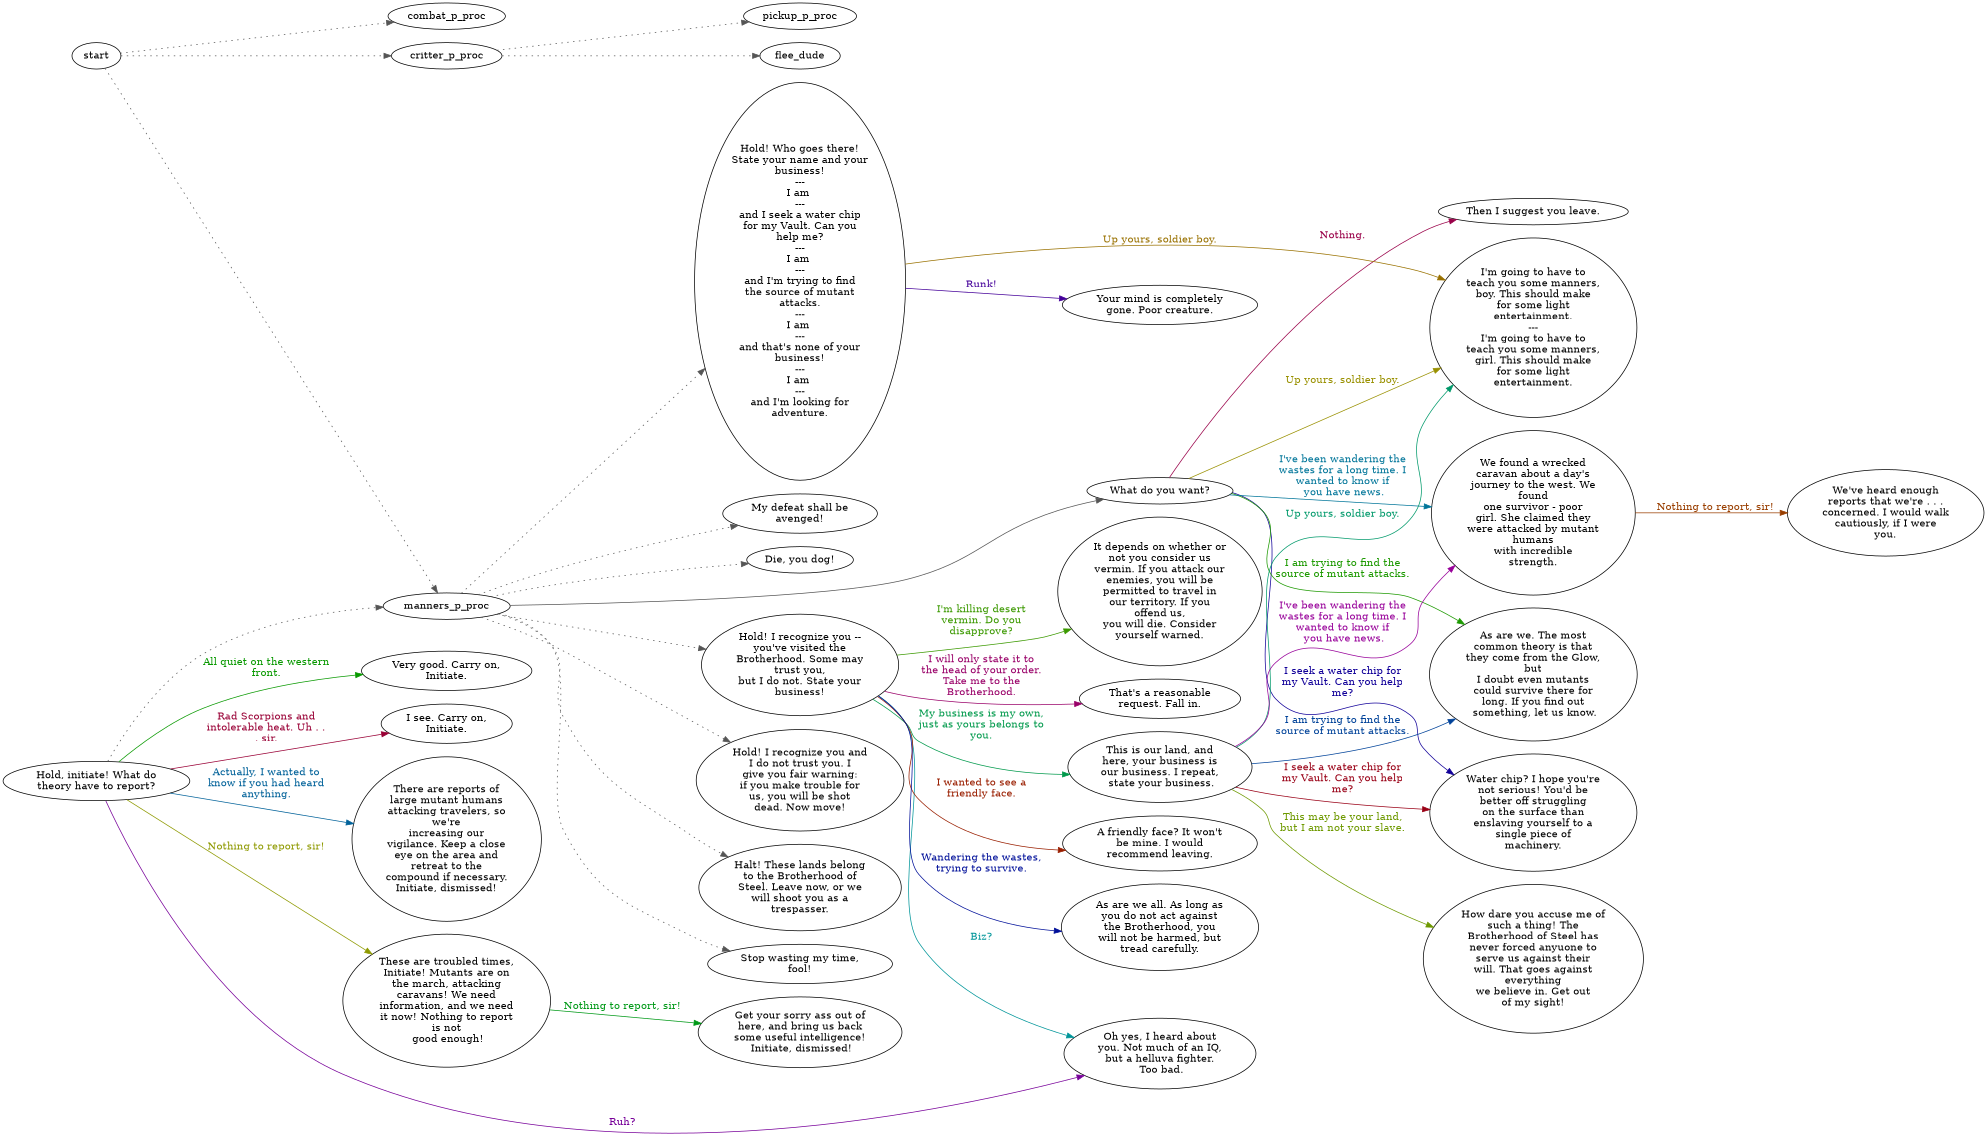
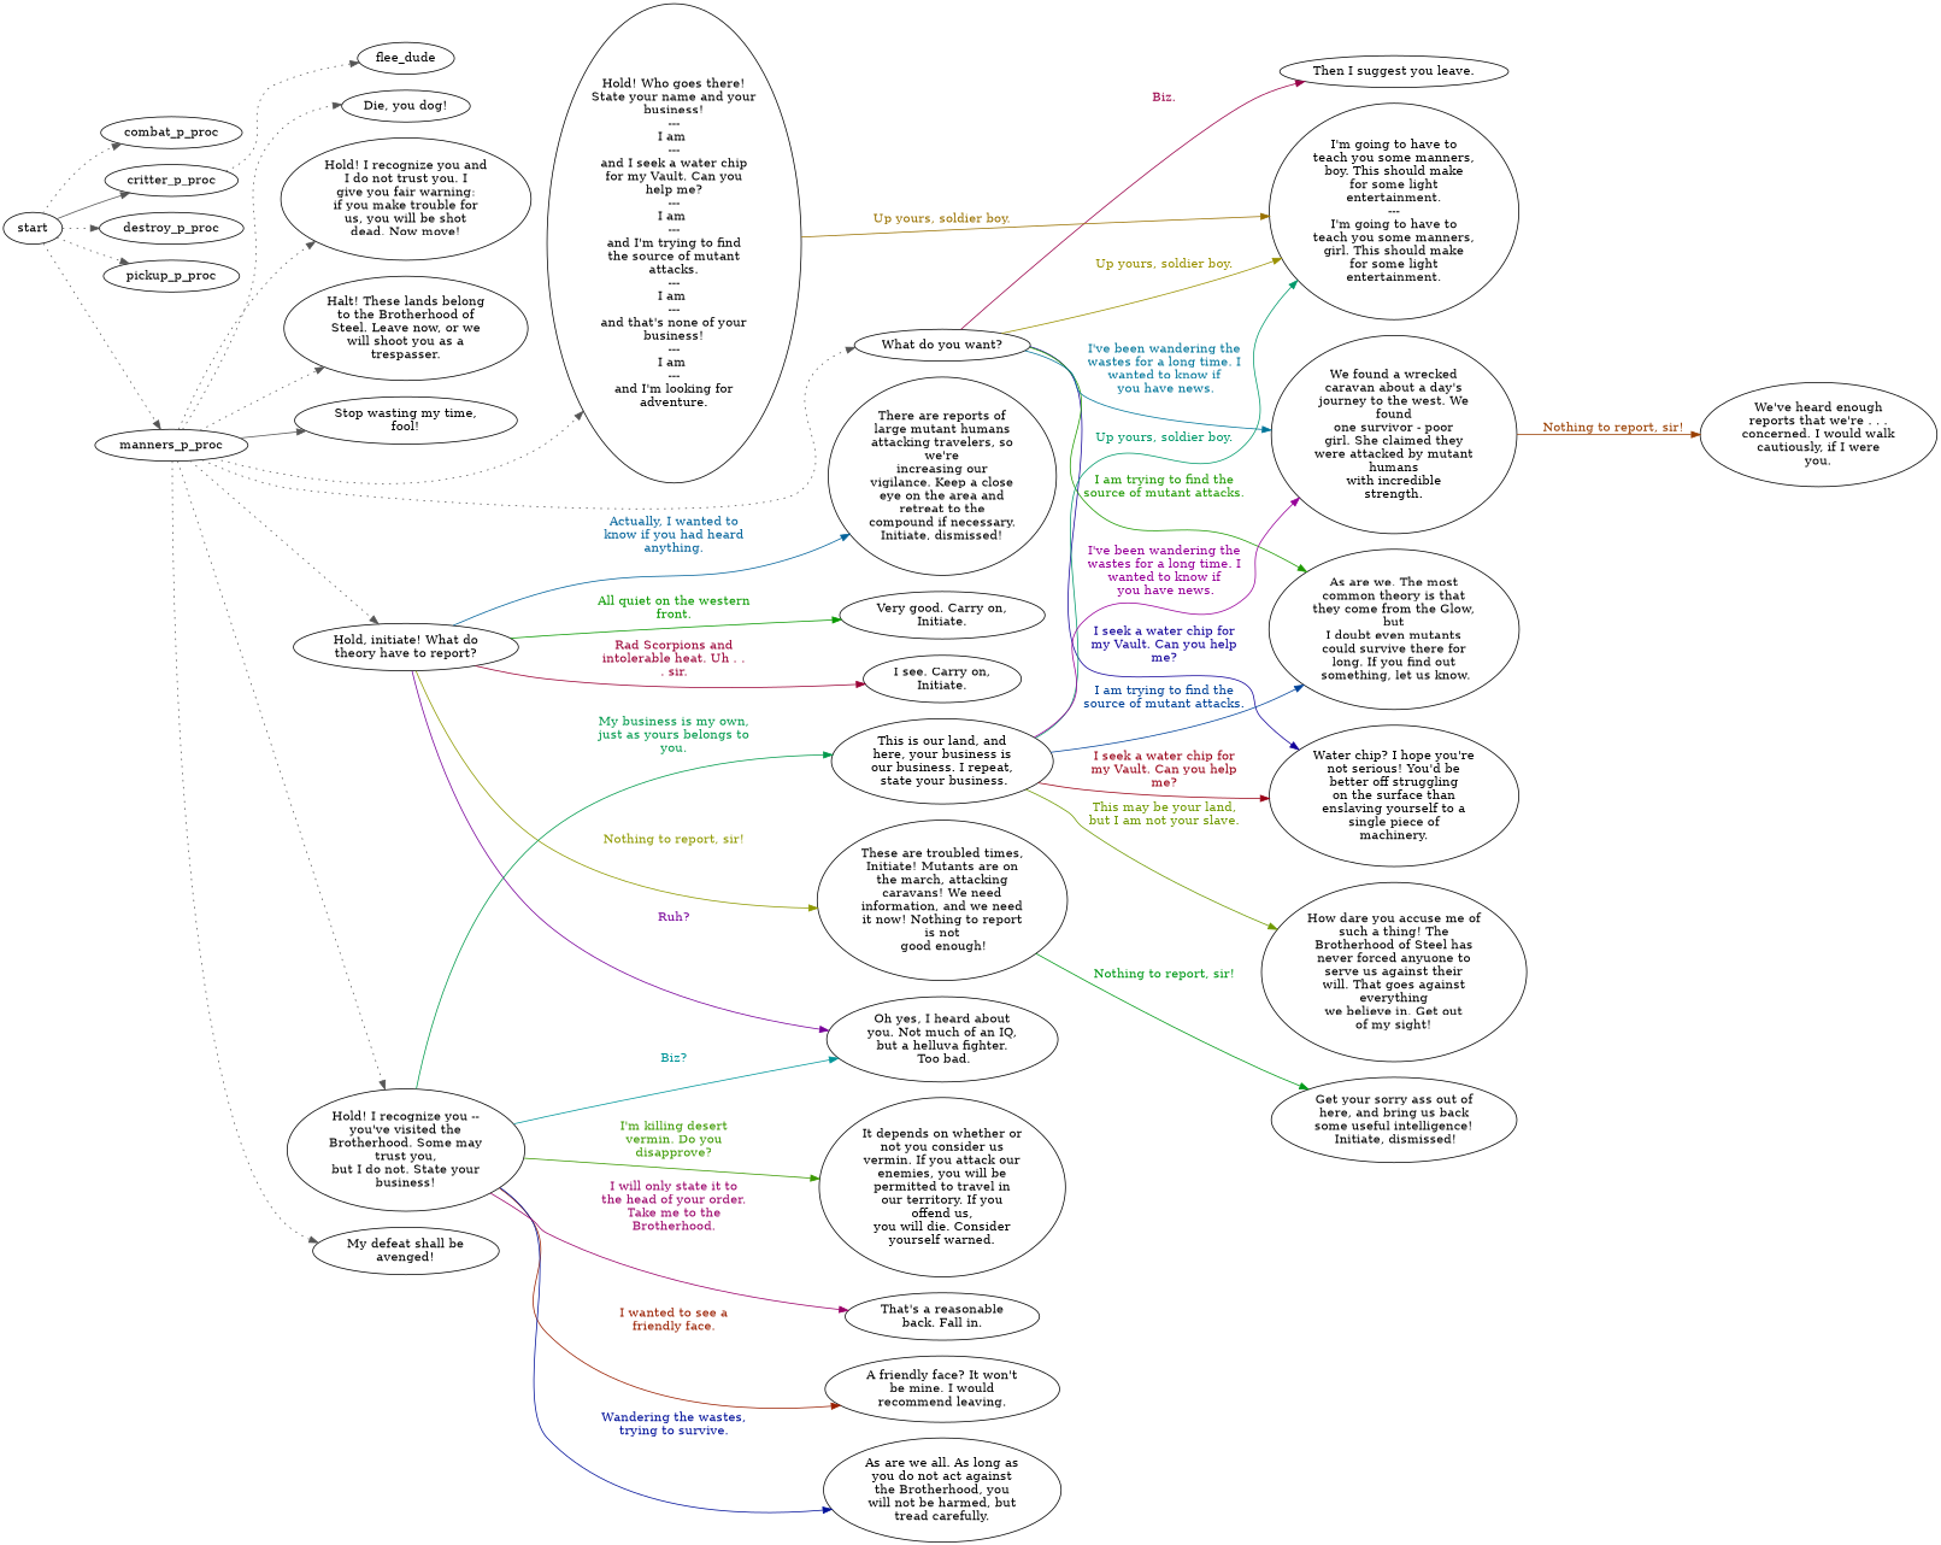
  digraph {
    rankdir=LR
    node [color="#000000" fillcolor="#FFFFFF" style=filled]
    edge [color="#555555"]
    start
    combat_p_proc
    critter_p_proc
+   destroy_p_proc
    pickup_p_proc
    n6 [label=manners_p_proc]
    flee_dude
    n8 [label="Stop wasting my time,\nfool!"]
    n9 [label="What do you want?"]
    n10 [label="My defeat shall be\navenged!"]
    n11 [label="Die, you dog!"]
    n12 [label="Hold, initiate! What do\ntheory have to report?"]
    n13 [label="Hold! I recognize you --\nyou've visited the\nBrotherhood. Some may\ntrust you,\nbut I do not. State your\nbusiness!"]
    n14 [label="Hold! I recognize you and\nI do not trust you. I\ngive you fair warning:\nif you make trouble for\nus, you will be shot\ndead. Now move!"]
    n15 [label="Halt! These lands belong\nto the Brotherhood of\nSteel. Leave now, or we\nwill shoot you as a\ntrespasser."]
    n16 [label="Hold! Who goes there!\nState your name and your\nbusiness!\n---\nI am \n---\nand I seek a water chip\nfor my Vault. Can you\nhelp me?\n---\nI am \n---\nand I'm trying to find\nthe source of mutant\nattacks.\n---\nI am \n---\nand that's none of your\nbusiness!\n---\nI am \n---\nand I'm looking for\nadventure."]
    n17 [label="I'm going to have to\nteach you some manners,\nboy. This should make\nfor some light\nentertainment.\n---\nI'm going to have to\nteach you some manners,\ngirl. This should make\nfor some light\nentertainment."]
    n18 [label="Water chip? I hope you're\nnot serious! You'd be\nbetter off struggling\non the surface than\nenslaving yourself to a\nsingle piece of\nmachinery."]
    n19 [label="As are we. The most\ncommon theory is that\nthey come from the Glow,\nbut\nI doubt even mutants\ncould survive there for\nlong. If you find out\n something, let us know."]
    n20 [label="We found a wrecked\ncaravan about a day's\njourney to the west. We\nfound\none survivor - poor\ngirl. She claimed they\nwere attacked by mutant\nhumans\nwith incredible\nstrength."]
    n21 [label="Then I suggest you leave."]
    n22 [label="Very good. Carry on,\nInitiate."]
    n23 [label="I see. Carry on,\nInitiate."]
    n24 [label="There are reports of\nlarge mutant humans\nattacking travelers, so\nwe're\nincreasing our\nvigilance. Keep a close\neye on the area and\nretreat to the\ncompound if necessary.\nInitiate, dismissed!"]
    n25 [label="These are troubled times,\nInitiate! Mutants are on\nthe march, attacking\ncaravans! We need\ninformation, and we need\nit now! Nothing to report\nis not\n good enough!"]
    n26 [label="Oh yes, I heard about\nyou. Not much of an IQ,\nbut a helluva fighter.\n Too bad."]
    n27 [label="This is our land, and\nhere, your business is\nour business. I repeat,\n state your business."]
    n28 [label="A friendly face? It won't\nbe mine. I would\nrecommend leaving."]
    n29 [label="As are we all. As long as\nyou do not act against\nthe Brotherhood, you\nwill not be harmed, but\ntread carefully."]
    n30 [label="It depends on whether or\nnot you consider us\nvermin. If you attack our\nenemies, you will be\npermitted to travel in\nour territory. If you\noffend us,\nyou will die. Consider\nyourself warned."]
-   n31 [label="That's a reasonable\nrequest. Fall in."]
-   n32 [label="Your mind is completely\ngone. Poor creature."]
+   n31 [label="That's a reasonable\nback. Fall in."]
    n33 [label="We've heard enough\nreports that we're . . .\nconcerned. I would walk\ncautiously, if I were\nyou."]
    n34 [label="Get your sorry ass out of\nhere, and bring us back\nsome useful intelligence!\n Initiate, dismissed!"]
    n35 [label="How dare you accuse me of\nsuch a thing! The\nBrotherhood of Steel has\nnever forced anyuone to\nserve us against their\nwill. That goes against\neverything\nwe believe in. Get out\nof my sight!"]
    start -> combat_p_proc [style=dotted]
-   start -> critter_p_proc [style=dotted]
-   critter_p_proc -> pickup_p_proc [style=dotted]
+   start -> critter_p_proc [style=solid]
+   start -> destroy_p_proc [style=dotted]
+   start -> pickup_p_proc [style=dotted]
    start -> n6 [style=dotted]
    critter_p_proc -> flee_dude [style=dotted]
-   n6 -> n8 [style=dotted]
-   n6 -> n9 [style=solid]
+   n6 -> n8 [style=solid]
+   n6 -> n9 [style=dotted]
    n6 -> n10 [style=dotted]
    n6 -> n11 [style=dotted]
-   n12 -> n6 [style=dotted]
+   n6 -> n12 [style=dotted]
    n6 -> n13 [style=dotted]
    n6 -> n14 [style=dotted]
    n6 -> n15 [style=dotted]
    n6 -> n16 [style=dotted]
    n9 -> n17 [color="#999000" fontcolor="#999000" label="Up yours, soldier boy."]
    n9 -> n18 [color="#110099" fontcolor="#110099" label="I seek a water chip for\nmy Vault. Can you help\nme?"]
    n9 -> n19 [color="#1C9900" fontcolor="#1C9900" label="I am trying to find the\nsource of mutant attacks."]
    n9 -> n20 [color="#007599" fontcolor="#007599" label="I've been wandering the\nwastes for a long time. I\nwanted to know if\n you have news."]
-   n9 -> n21 [color="#990048" fontcolor="#990048" label="Nothing."]
+   n9 -> n21 [color="#990048" fontcolor="#990048" label="Biz."]
    n12 -> n22 [color="#089900" fontcolor="#089900" label="All quiet on the western\nfront."]
    n12 -> n23 [color="#990035" fontcolor="#990035" label="Rad Scorpions and\nintolerable heat. Uh . .\n. sir."]
    n12 -> n24 [color="#006199" fontcolor="#006199" label="Actually, I wanted to\nknow if you had heard\nanything."]
    n12 -> n25 [color="#8E9900" fontcolor="#8E9900" label="Nothing to report, sir!"]
    n12 -> n26 [color="#770099" fontcolor="#770099" label="Ruh?"]
    n13 -> n26 [color="#009599" fontcolor="#009599" label="Biz?"]
    n13 -> n27 [color="#00994B" fontcolor="#00994B" label="My business is my own,\njust as yours belongs to\nyou."]
    n13 -> n28 [color="#991E00" fontcolor="#991E00" label="I wanted to see a\nfriendly face."]
    n13 -> n29 [color="#000F99" fontcolor="#000F99" label="Wandering the wastes,\ntrying to survive."]
    n13 -> n30 [color="#3B9900" fontcolor="#3B9900" label="I'm killing desert\nvermin. Do you\ndisapprove?"]
    n13 -> n31 [color="#990068" fontcolor="#990068" label="I will only state it to\nthe head of your order.\nTake me to the\nBrotherhood."]
    n16 -> n17 [color="#997100" fontcolor="#997100" label="Up yours, soldier boy."]
-   n16 -> n32 [color="#440099" fontcolor="#440099" label="Runk!"]
    n20 -> n33 [color="#993E00" fontcolor="#993E00" label="Nothing to report, sir!"]
    n25 -> n34 [color="#009917" fontcolor="#009917" label="Nothing to report, sir!"]
    n27 -> n17 [color="#00996A" fontcolor="#00996A" label="Up yours, soldier boy."]
    n27 -> n18 [color="#990015" fontcolor="#990015" label="I seek a water chip for\nmy Vault. Can you help\nme?"]
    n27 -> n19 [color="#004299" fontcolor="#004299" label="I am trying to find the\nsource of mutant attacks."]
    n27 -> n20 [color="#970099" fontcolor="#970099" label="I've been wandering the\nwastes for a long time. I\nwanted to know if\n you have news."]
    n27 -> n35 [color="#6E9900" fontcolor="#6E9900" label="This may be your land,\nbut I am not your slave."]
  }
